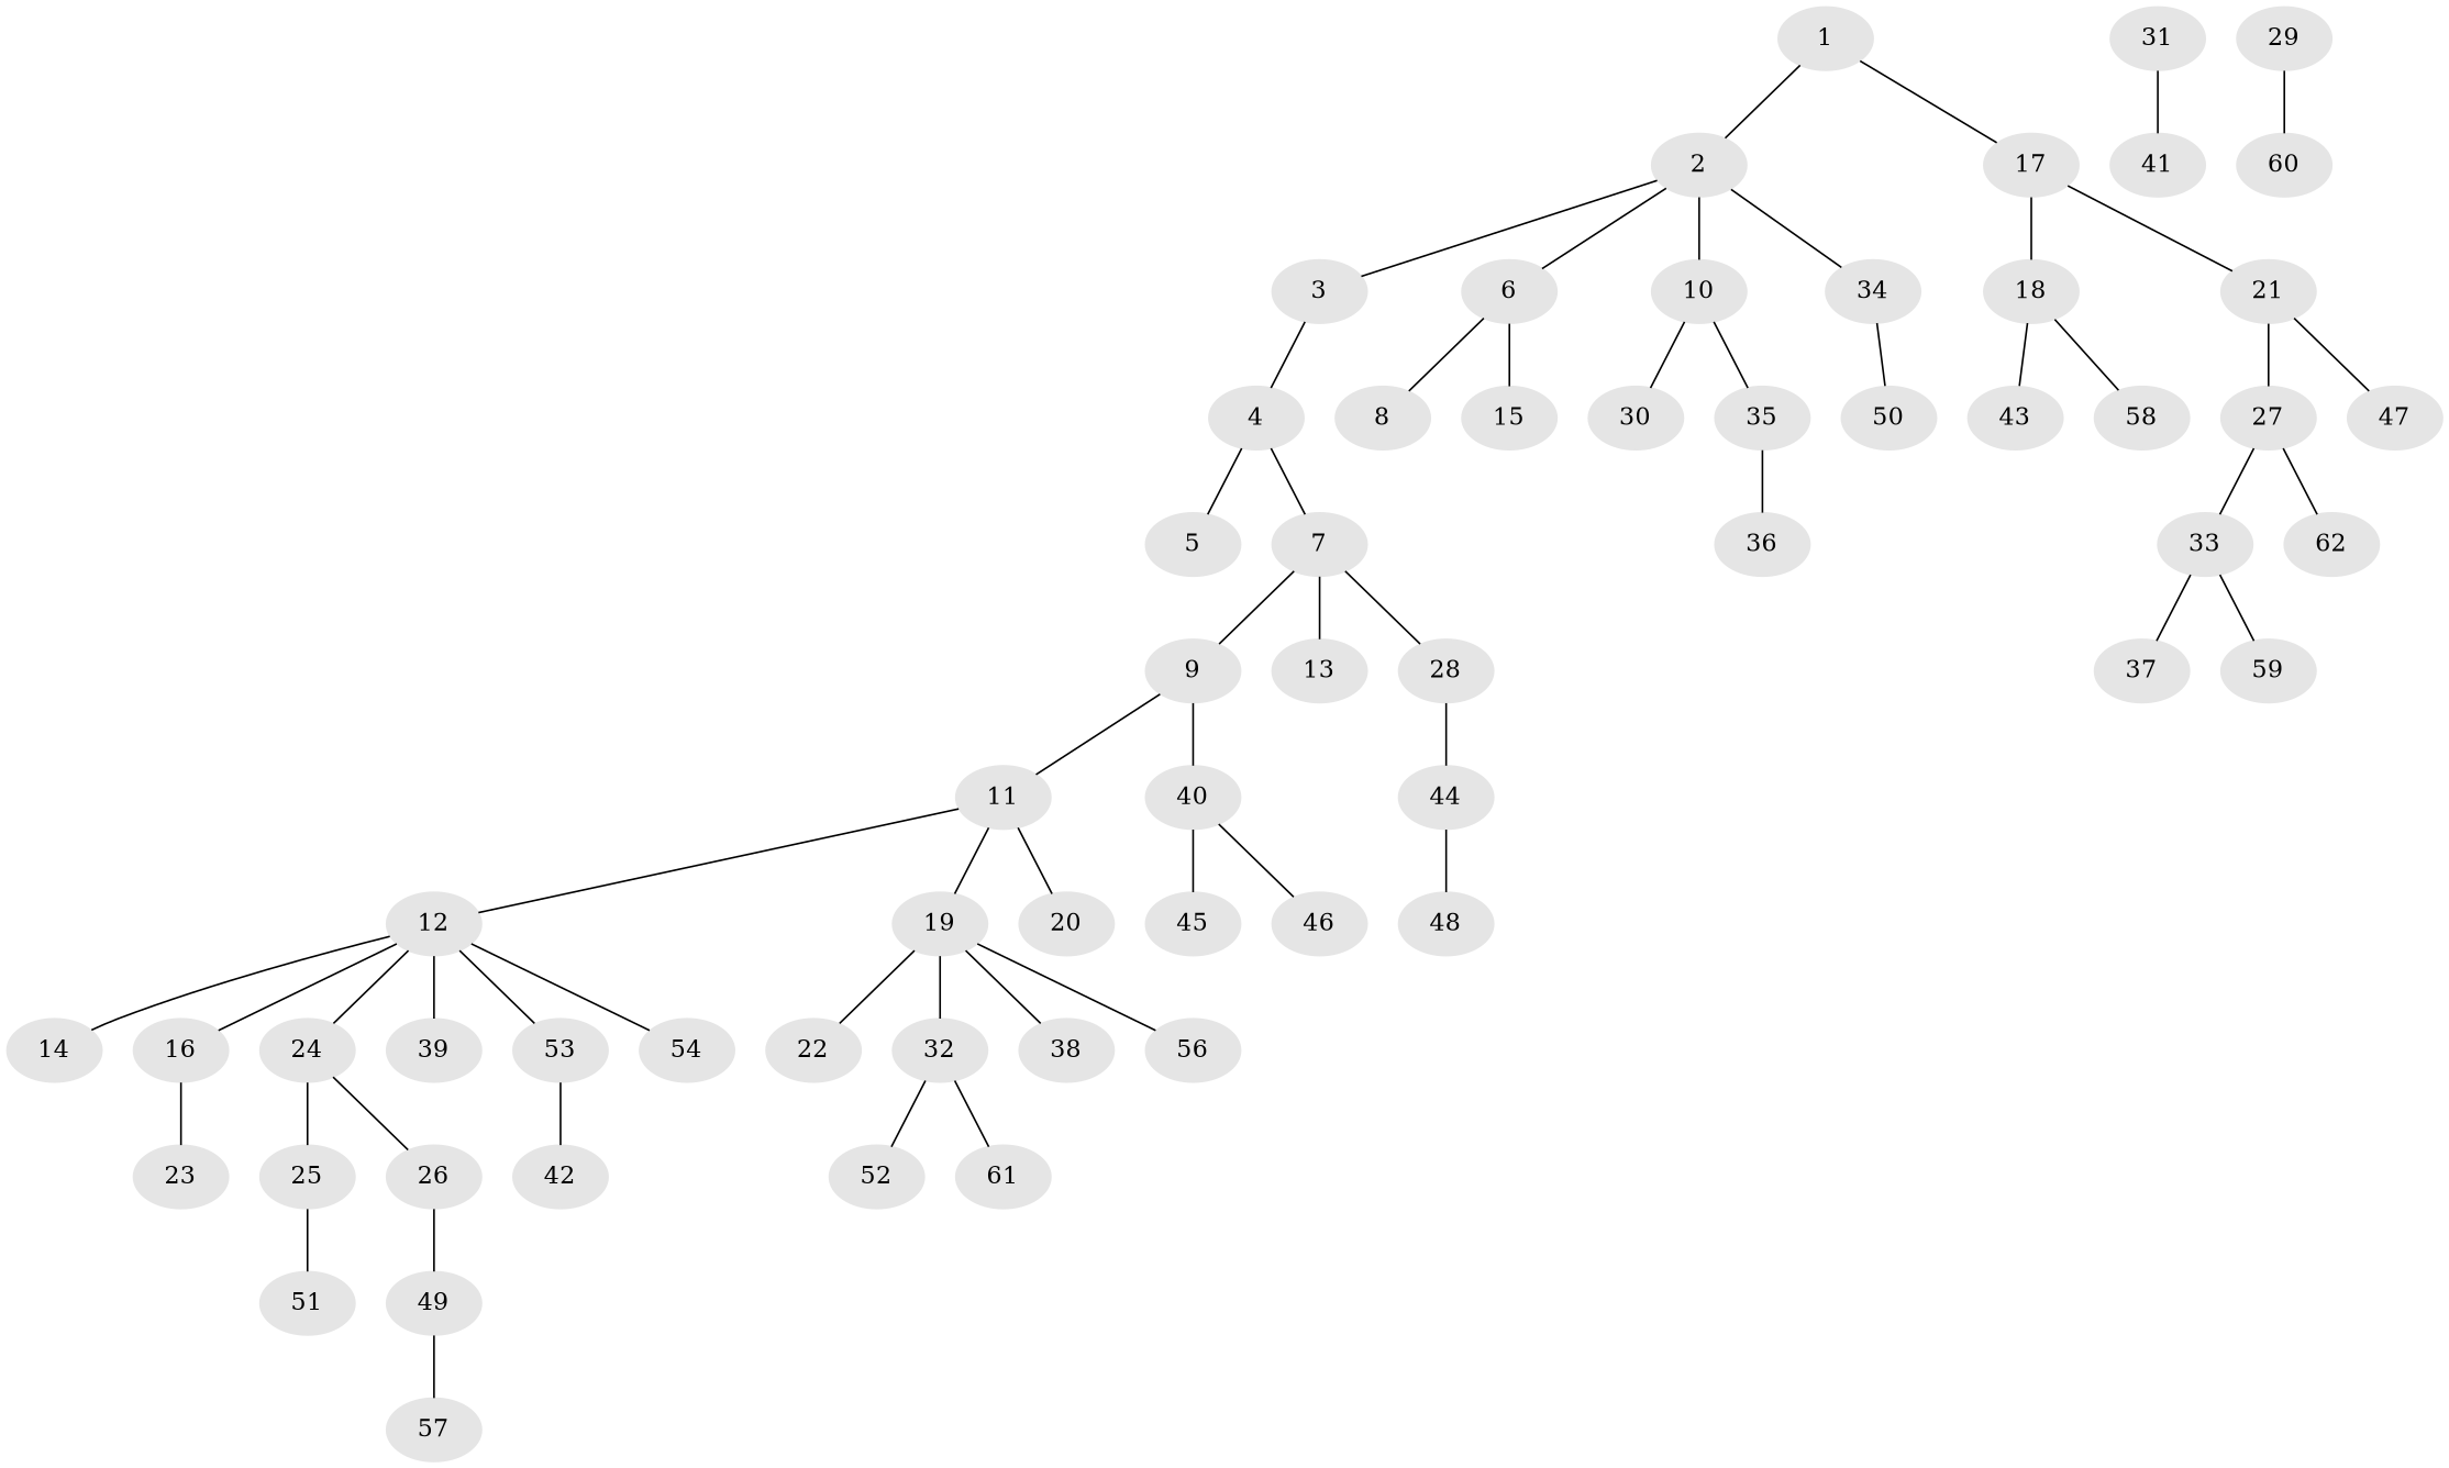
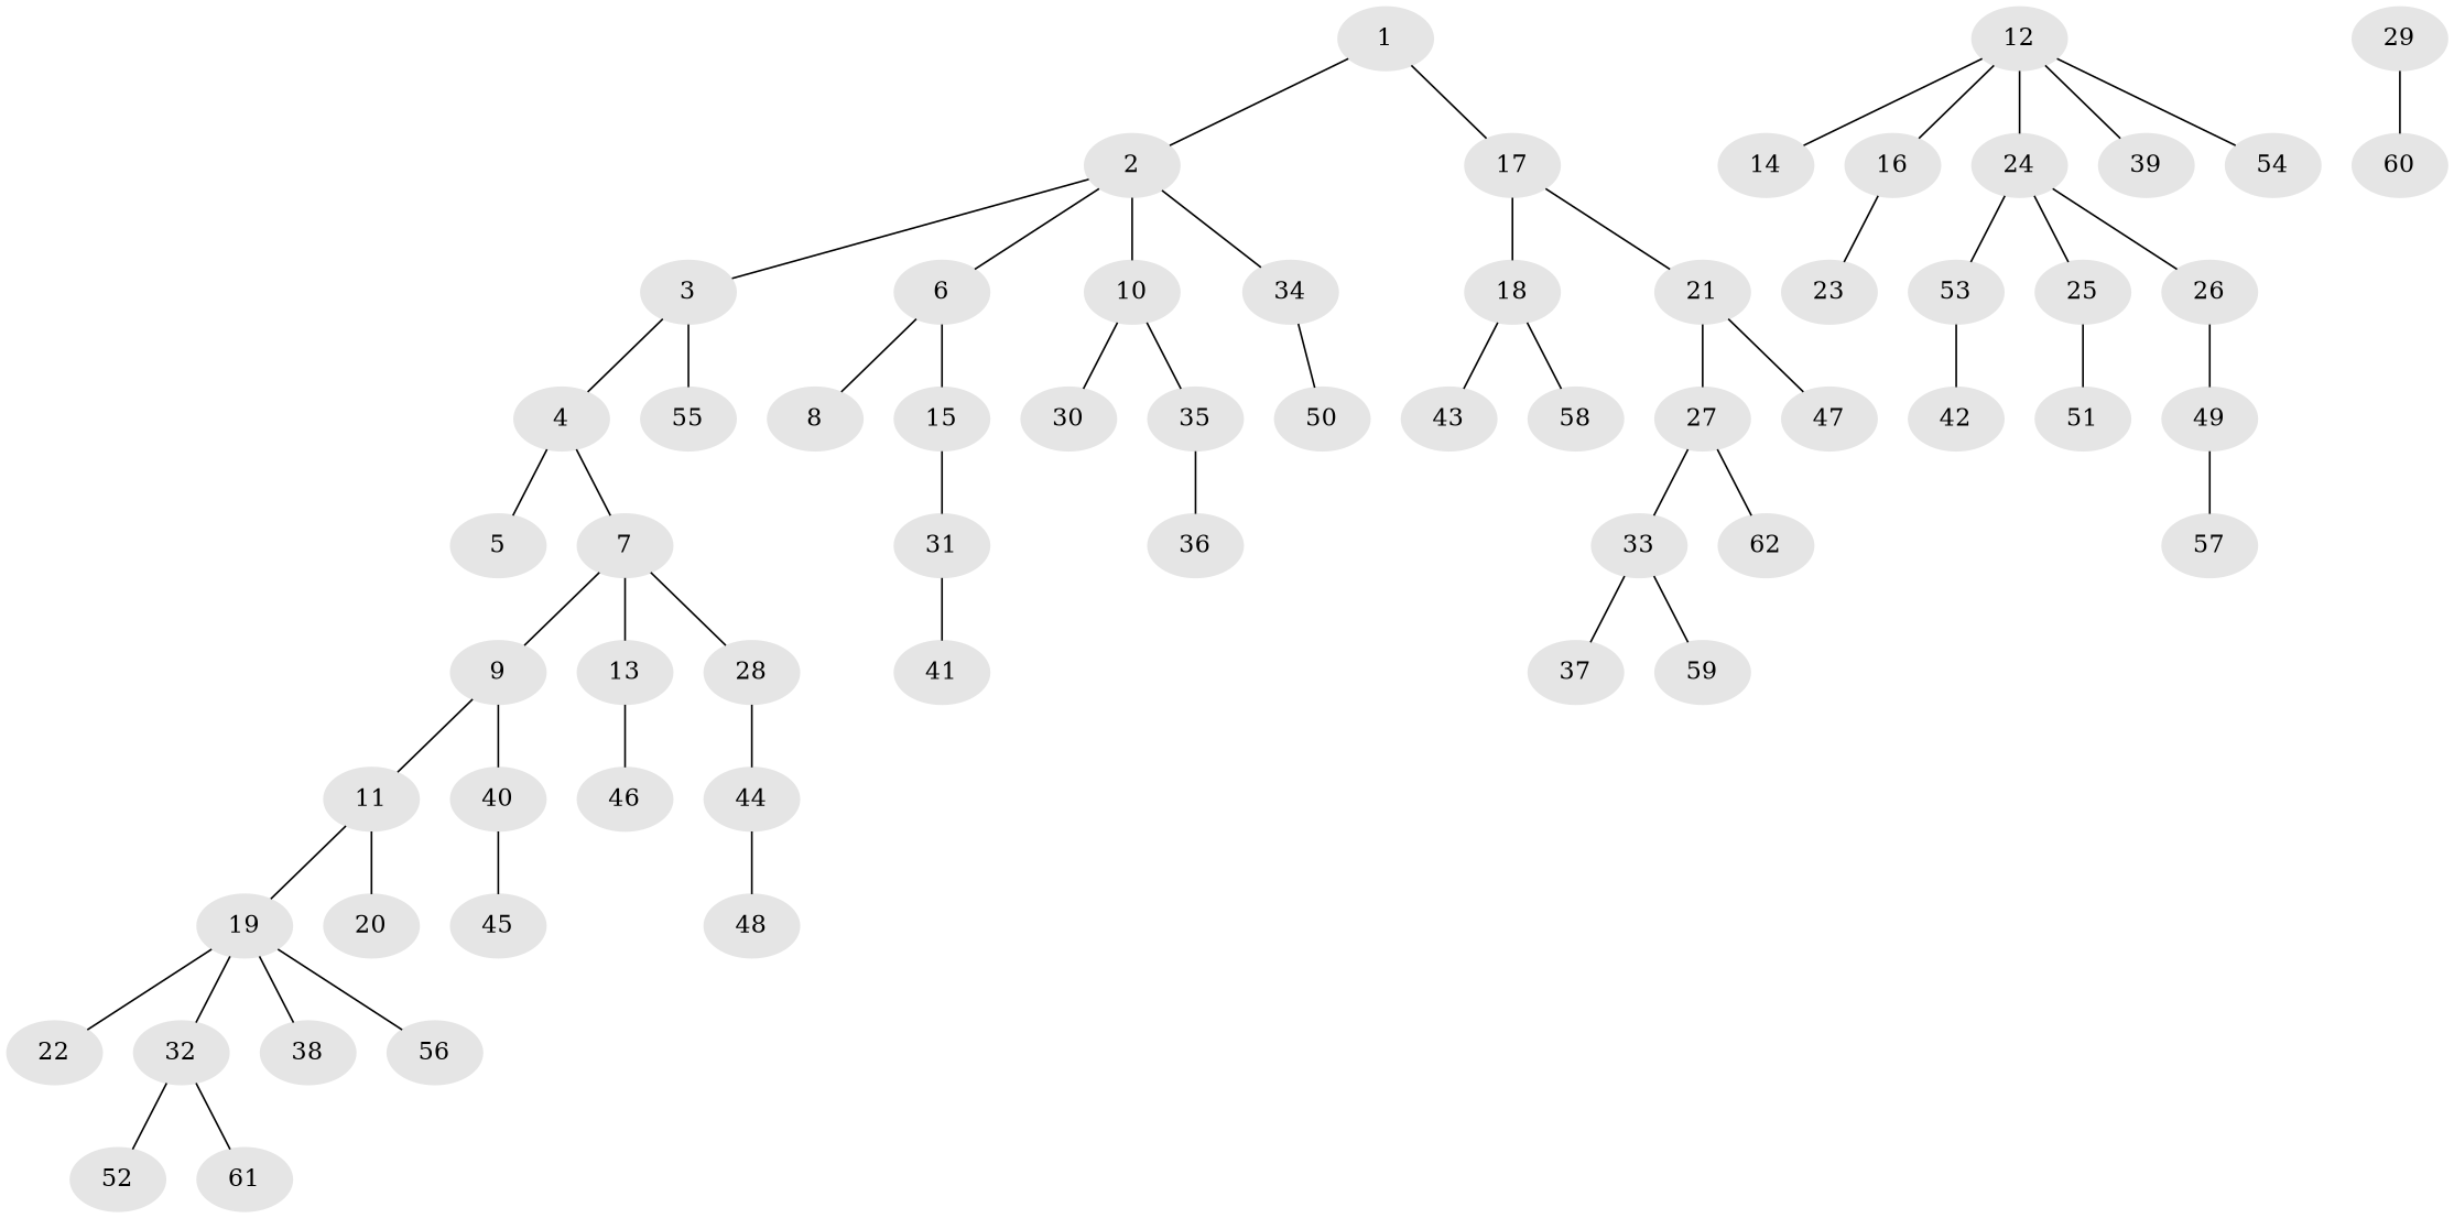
  graph {
    node [color=gray90 style=filled]
    1
    2
    17
    3
    6
    10
    34
    18
    21
    4
+   55
    8
    15
    30
    35
    50
    5
    7
    9
    13
    28
    31
    11
    40
    44
    12
    19
    20
    45
    46
    36
    14
    16
    24
    39
    53
    54
    22
    32
    38
    56
    23
    25
    26
    42
    41
    43
    58
    27
    47
    52
    61
    33
    62
    51
    49
    57
    29
    60
    37
    59
    48
    1 -- 2
    1 -- 17
    2 -- 3
    2 -- 6
    2 -- 10
    2 -- 34
    17 -- 18
    17 -- 21
    3 -- 4
+   3 -- 55
    6 -- 8
    6 -- 15
    10 -- 30
    10 -- 35
    34 -- 50
    18 -- 43
    18 -- 58
    21 -- 27
    21 -- 47
    4 -- 5
    4 -- 7
+   15 -- 31
    35 -- 36
    7 -- 9
    7 -- 13
    7 -- 28
    9 -- 11
    9 -- 40
    28 -- 44
    31 -- 41
-   11 -- 12
    11 -- 19
    11 -- 20
    40 -- 45
-   40 -- 46
+   13 -- 46
    44 -- 48
    12 -- 14
    12 -- 16
    12 -- 24
    12 -- 39
-   12 -- 53
+   24 -- 53
    12 -- 54
    19 -- 22
    19 -- 32
    19 -- 38
    19 -- 56
    16 -- 23
    24 -- 25
    24 -- 26
    53 -- 42
    32 -- 52
    32 -- 61
    25 -- 51
    26 -- 49
    27 -- 33
    27 -- 62
    33 -- 37
    33 -- 59
    49 -- 57
    29 -- 60
  }
